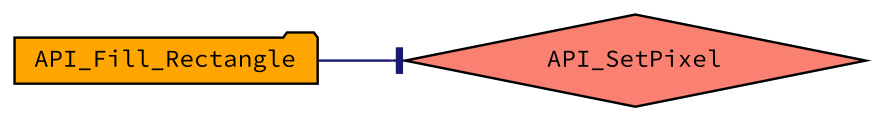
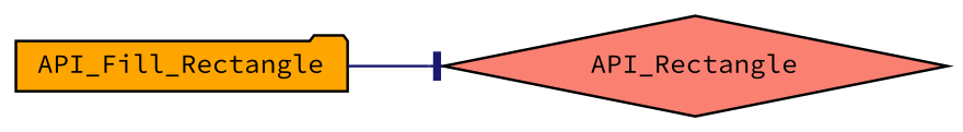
  digraph {
    rankdir=LR
    fontname="Source Code Pro"
    node [color=black fontname="Source Code Pro" fontsize=10 style=filled]
    n1 [fillcolor=orange fontcolor=black height=0.2 label=API_Fill_Rectangle shape=folder width=0.4]
-   n2 [fillcolor=salmon height=0.2 label=API_SetPixel shape=diamond width=0.4]
+   n2 [fillcolor=salmon height=0.2 label=API_Rectangle shape=diamond width=0.4]
    n1 -> n2 [color=midnightblue fontname="Source Code Pro" fontsize=10 labelfontname=Helvetica labelfontsize=10 style=solid arrowhead=tee]
  }
